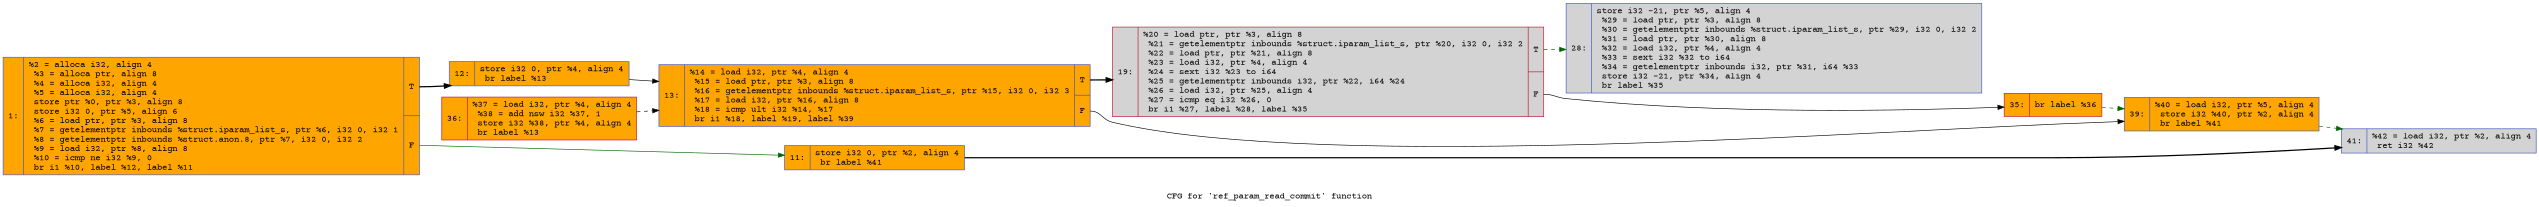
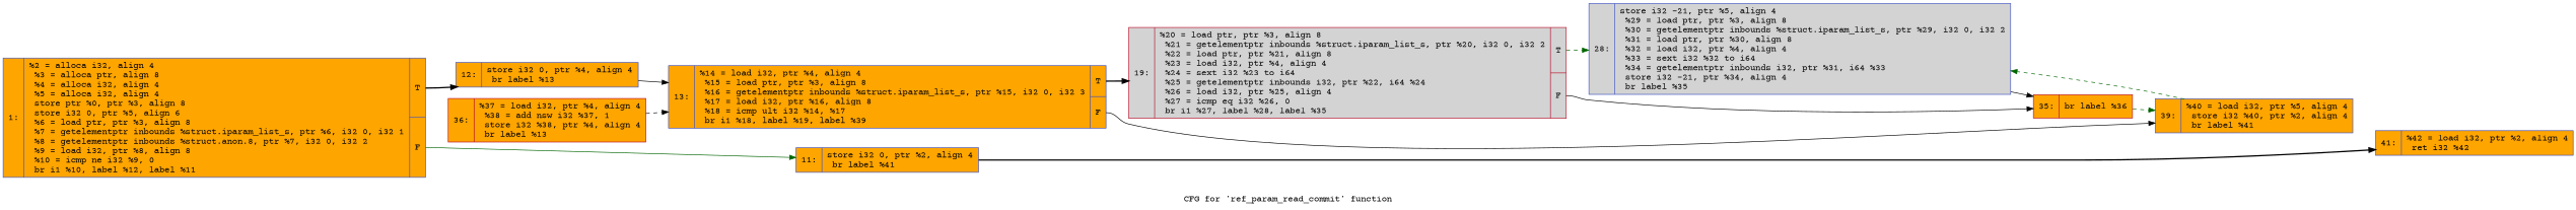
  digraph {
    fontname="Courier Prime"
    label="CFG for 'ref_param_read_commit' function"
    rankdir=LR
    node [color="#3d50c3ff" fillcolor=orange fontname="Courier Prime" shape=record style=filled]
    edge [color=black fontname="Courier Prime" style=solid]
    n1 [label="{1:\l|  %2 = alloca i32, align 4\l  %3 = alloca ptr, align 8\l  %4 = alloca i32, align 4\l  %5 = alloca i32, align 4\l  store ptr %0, ptr %3, align 8\l  store i32 0, ptr %5, align 6\l  %6 = load ptr, ptr %3, align 8\l  %7 = getelementptr inbounds %struct.iparam_list_s, ptr %6, i32 0, i32 1\l  %8 = getelementptr inbounds %struct.anon.8, ptr %7, i32 0, i32 2\l  %9 = load i32, ptr %8, align 8\l  %10 = icmp ne i32 %9, 0\l  br i1 %10, label %12, label %11\l|{<s0>T|<s1>F}}"]
    n2 [label="{12:\l|  store i32 0, ptr %4, align 4\l  br label %13\l}"]
    n3 [label="{11:\l|  store i32 0, ptr %2, align 4\l  br label %41\l}"]
    n4 [label="{13:\l|  %14 = load i32, ptr %4, align 4\l  %15 = load ptr, ptr %3, align 8\l  %16 = getelementptr inbounds %struct.iparam_list_s, ptr %15, i32 0, i32 3\l  %17 = load i32, ptr %16, align 8\l  %18 = icmp ult i32 %14, %17\l  br i1 %18, label %19, label %39\l|{<s0>T|<s1>F}}"]
-   n5 [fillcolor=lightgrey label="{41:\l|  %42 = load i32, ptr %2, align 4\l  ret i32 %42\l}"]
+   n5 [label="{41:\l|  %42 = load i32, ptr %2, align 4\l  ret i32 %42\l}"]
    n6 [color="#b70d28ff" fillcolor=lightgrey label="{19:\l|  %20 = load ptr, ptr %3, align 8\l  %21 = getelementptr inbounds %struct.iparam_list_s, ptr %20, i32 0, i32 2\l  %22 = load ptr, ptr %21, align 8\l  %23 = load i32, ptr %4, align 4\l  %24 = sext i32 %23 to i64\l  %25 = getelementptr inbounds i32, ptr %22, i64 %24\l  %26 = load i32, ptr %25, align 4\l  %27 = icmp eq i32 %26, 0\l  br i1 %27, label %28, label %35\l|{<s0>T|<s1>F}}"]
    n7 [label="{39:\l|  %40 = load i32, ptr %5, align 4\l  store i32 %40, ptr %2, align 4\l  br label %41\l}"]
    n8 [fillcolor=lightgrey label="{28:\l|  store i32 -21, ptr %5, align 4\l  %29 = load ptr, ptr %3, align 8\l  %30 = getelementptr inbounds %struct.iparam_list_s, ptr %29, i32 0, i32 2\l  %31 = load ptr, ptr %30, align 8\l  %32 = load i32, ptr %4, align 4\l  %33 = sext i32 %32 to i64\l  %34 = getelementptr inbounds i32, ptr %31, i64 %33\l  store i32 -21, ptr %34, align 4\l  br label %35\l}"]
    n9 [color="#b70d28ff" label="{35:\l|  br label %36\l}"]
    n10 [color="#b70d28ff" label="{36:\l|  %37 = load i32, ptr %4, align 4\l  %38 = add nsw i32 %37, 1\l  store i32 %38, ptr %4, align 4\l  br label %13\l}"]
    n1 -> n2 [style=bold tailport=s0]
    n1 -> n3 [color=darkgreen tailport=s1]
    n2 -> n4
    n3 -> n5 [style=bold]
    n4 -> n6 [style=bold tailport=s0]
    n4 -> n7 [tailport=s1]
    n6 -> n8 [color=darkgreen style=dashed tailport=s0]
    n6 -> n9 [tailport=s1]
-   n7 -> n5 [color=darkgreen style=dashed]
+   n7 -> n8 [color=darkgreen style=dashed]
+   n8 -> n9
    n9 -> n7 [color=darkgreen style=dashed]
    n10 -> n4 [style=dashed]
  }
